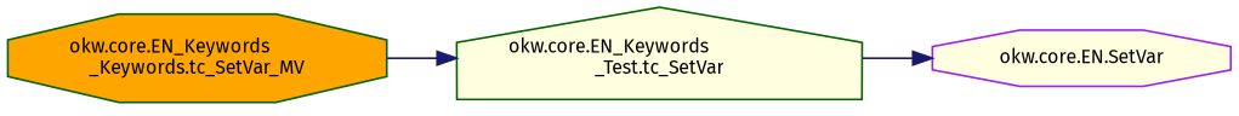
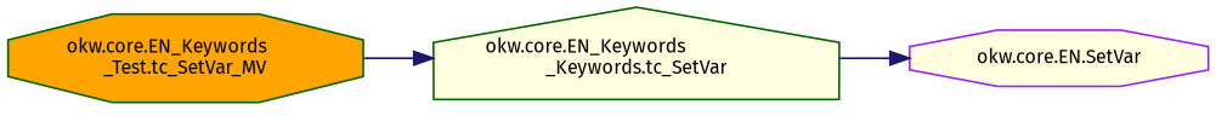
  digraph {
    fontname="Fira Sans"
    rankdir=RL
    node [color=darkgreen fillcolor=lightyellow fontname="Fira Sans" fontsize=10 shape=octagon style=filled]
    edge [color=midnightblue dir=back fontname="Fira Sans" fontsize=10 labelfontname=Helvetica labelfontsize=10 style=solid]
    n1 [color=purple fontcolor=black height=0.2 label="okw.core.EN.SetVar" width=0.4]
-   n2 [height=0.2 label="okw.core.EN_Keywords\l_Test.tc_SetVar" shape=house width=0.4]
-   n3 [fillcolor=orange height=0.2 label="okw.core.EN_Keywords\l_Keywords.tc_SetVar_MV" width=0.4]
+   n2 [height=0.2 label="okw.core.EN_Keywords\l_Keywords.tc_SetVar" shape=house width=0.4]
+   n3 [fillcolor=orange height=0.2 label="okw.core.EN_Keywords\l_Test.tc_SetVar_MV" width=0.4]
    n1 -> n2
    n2 -> n3
  }
